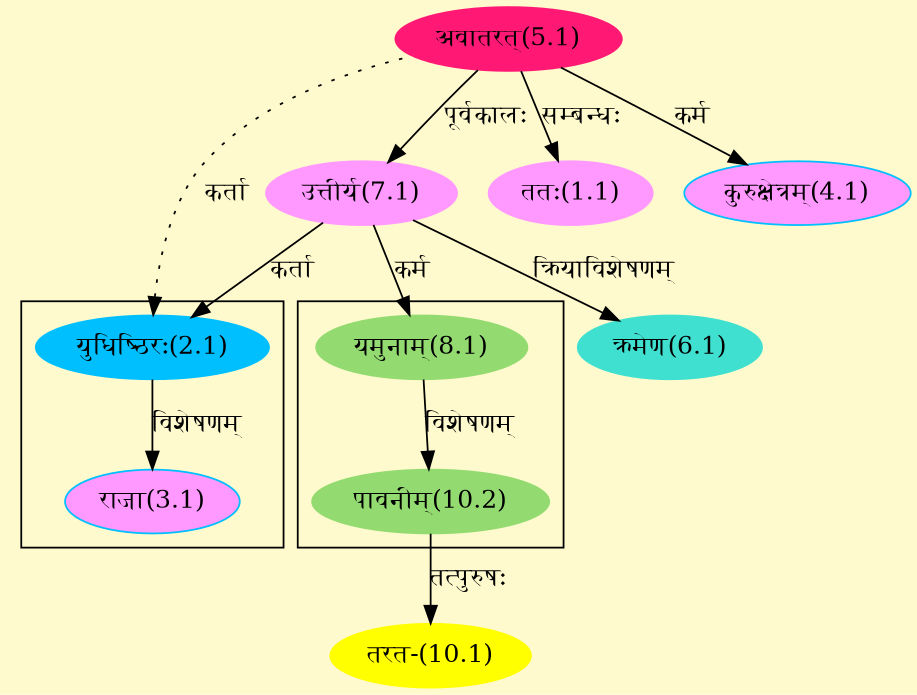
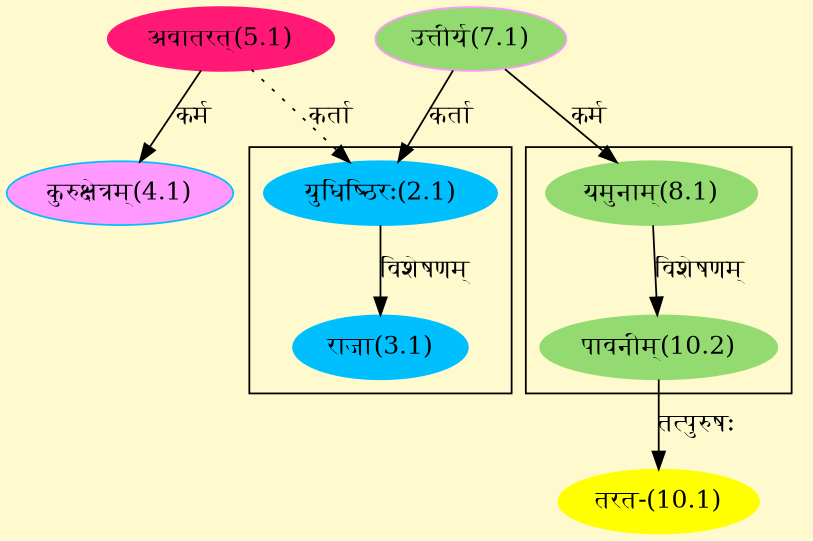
  digraph {
    bgcolor=lemonchiffon1
    compound=true
    rankdir=BT
    node [color="#00BFFF" style=filled]
    edge [dir=back]
-   n1 [label="राजा(3.1)" fillcolor="#FF99FF"]
+   n1 [label="राजा(3.1)"]
    n2 [label="युधिष्ठिरः(2.1)"]
    n3 [color="#93DB70" label="यमुनाम्(8.1)"]
    n4 [color="#93DB70" label="पावनीम्(10.2)"]
    n5 [color="#FF1975" label="अवातरत्(5.1)"]
-   n6 [color="#FF99FF" label="उत्तीर्य(7.1)"]
-   n7 [color="#FF99FF" label="ततः(1.1)"]
+   n6 [color="#FF99FF" label="उत्तीर्य(7.1)" fillcolor="#93DB70"]
    n8 [fillcolor="#FF99FF" label="कुरुक्षेत्रम्(4.1)"]
-   n9 [color="#40E0D0" label="क्रमेण(6.1)"]
    n10 [color="#FFFF00" label="तरत-(10.1)"]
    subgraph cluster_1 {
      n1
      n2
    }
    subgraph cluster_2 {
      n3
      n4
    }
    n1 -> n2 [label="विशेषणम्"]
    n2 -> n5 [label="कर्ता" style=dotted]
    n2 -> n6 [label="कर्ता"]
    n3 -> n6 [label="कर्म"]
    n4 -> n3 [label="विशेषणम्"]
-   n6 -> n5 [label="पूर्वकालः"]
-   n7 -> n5 [label="सम्बन्धः"]
    n8 -> n5 [label="कर्म"]
-   n9 -> n6 [label="क्रियाविशेषणम्"]
    n10 -> n4 [label="तत्पुरुषः"]
  }
